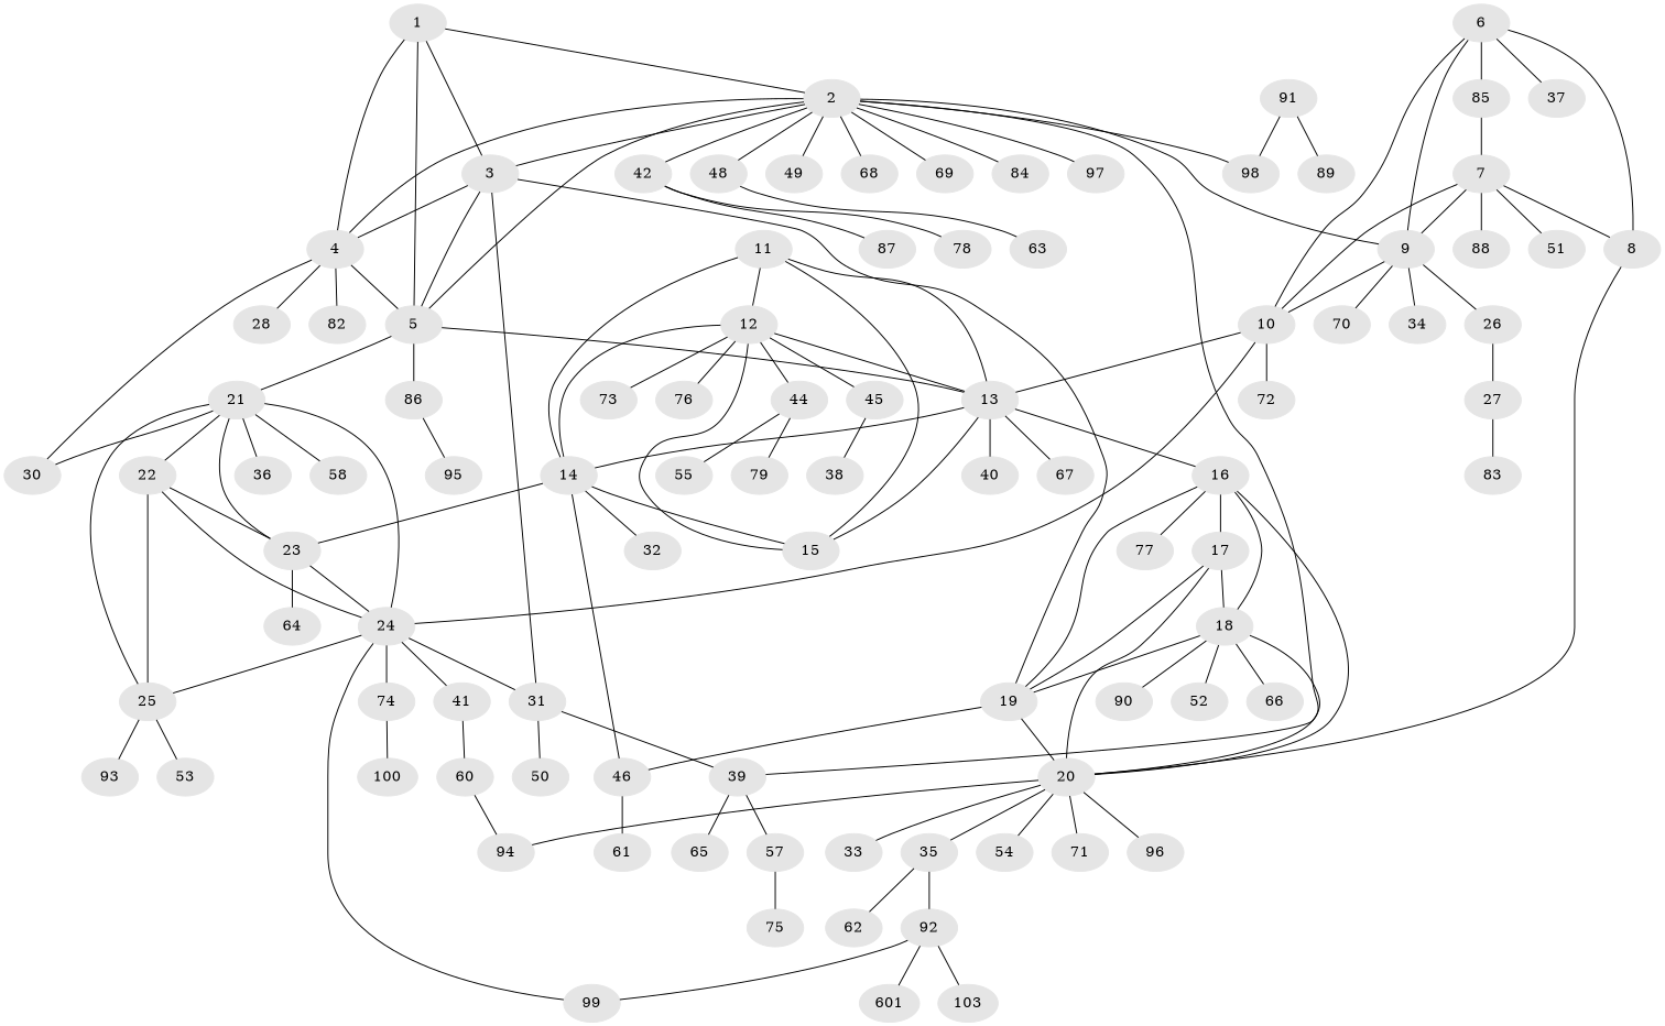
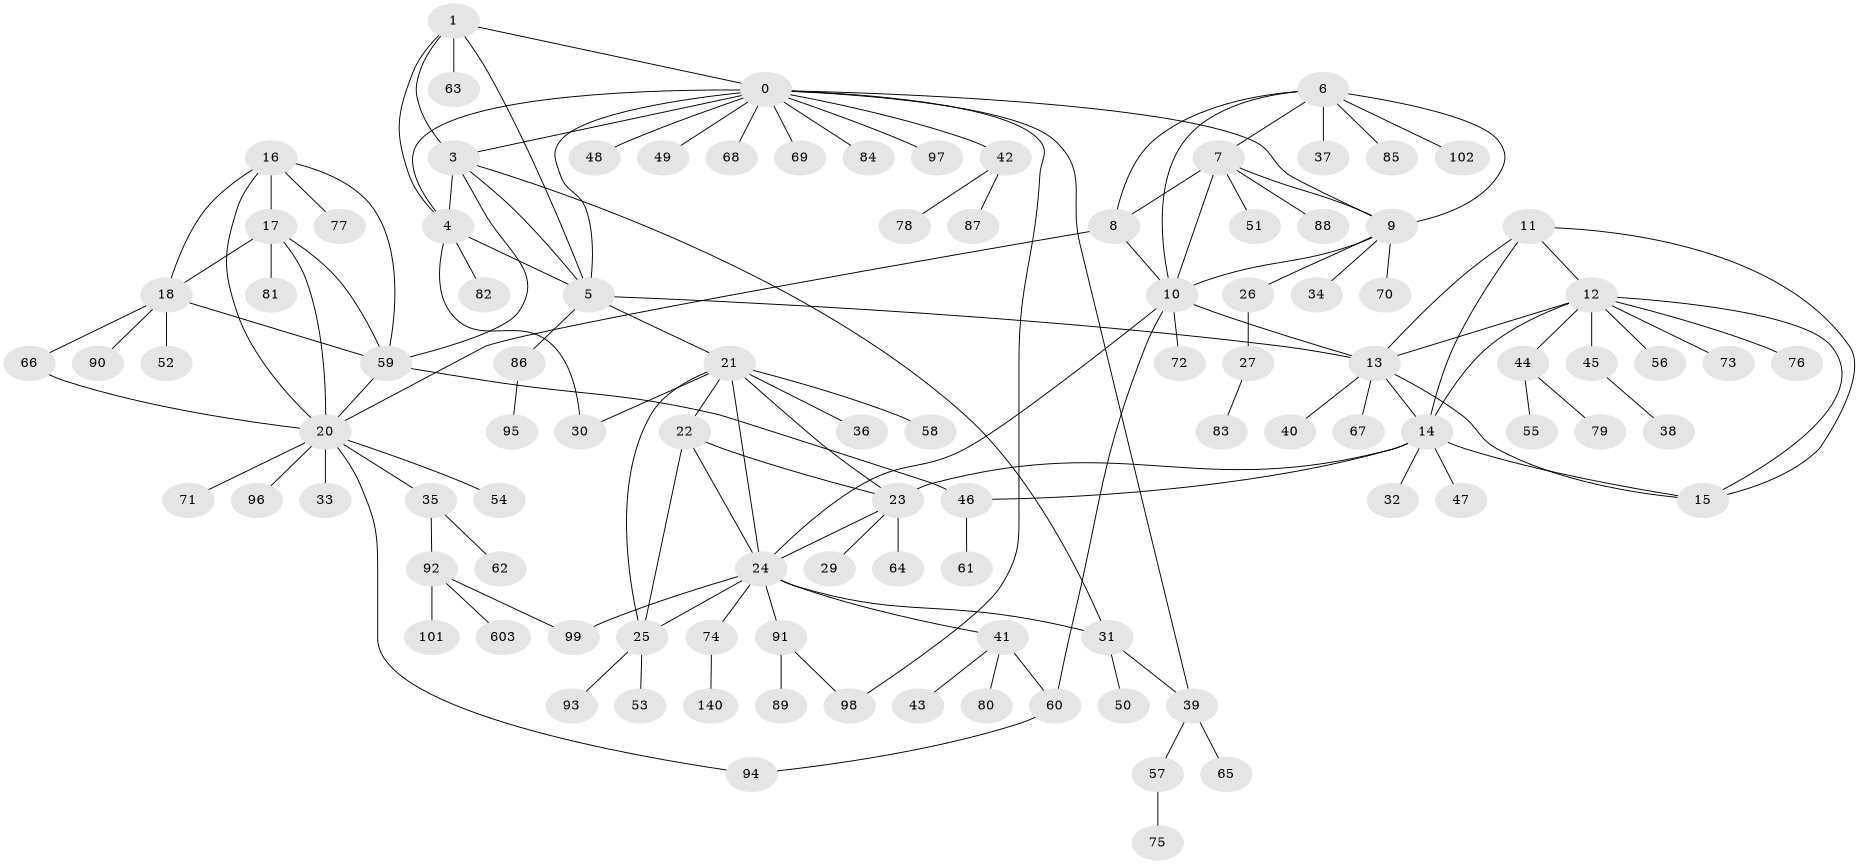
  graph {
    node [color=gray90 style=filled]
    1
-   2
+   2 [label=0]
    3
    4
    5
    63
    9
    39
    42
    48
    49
    68
    69
    84
    97
    98
-   19
+   19 [label=59]
    31
-   28
    30
    82
    13
    21
    86
    10
    26
    34
    70
    57
    65
    78
    87
    20
    46
    50
    14
    15
    16
    40
    67
    24
    23
    22
    25
    36
    58
    95
    6
    7
    8
    37
    85
+   102
    51
    88
    60
    72
    33
    35
    54
    71
    94
    96
    27
    41
    74
    91
    99
    11
    12
    44
    45
+   56
    73
    76
    32
+   47
    55
    79
    38
    17
    18
    77
+   29
    64
    61
+   81
    52
    66
    90
    62
    92
    53
    93
-   100
+   43
+   80
+   100 [label=140]
    89
    83
-   101 [label=601]
-   103
+   101
+   103 [label=603]
    75
    1 -- 2
    1 -- 3
    1 -- 4
    1 -- 5
-   48 -- 63
+   1 -- 63
    2 -- 3
    2 -- 4
    2 -- 5
    2 -- 9
    2 -- 39
    2 -- 42
    2 -- 48
    2 -- 49
    2 -- 68
    2 -- 69
    2 -- 84
    2 -- 97
    2 -- 98
    3 -- 4
    3 -- 5
    3 -- 19
    3 -- 31
    4 -- 5
-   4 -- 28
    4 -- 30
    4 -- 82
    5 -- 13
    5 -- 21
    5 -- 86
    9 -- 10
    9 -- 26
    9 -- 34
    9 -- 70
    39 -- 57
    39 -- 65
    42 -- 78
    42 -- 87
    19 -- 20
    19 -- 46
    31 -- 39
    31 -- 50
    13 -- 14
    13 -- 15
-   13 -- 16
    13 -- 40
    13 -- 67
    21 -- 30
    21 -- 24
    21 -- 23
    21 -- 22
    21 -- 25
    21 -- 36
    21 -- 58
    86 -- 95
    10 -- 13
    10 -- 24
+   10 -- 60
    10 -- 72
    26 -- 27
    57 -- 75
    20 -- 33
    20 -- 35
    20 -- 54
    20 -- 71
    20 -- 94
    20 -- 96
    46 -- 61
    14 -- 46
    14 -- 15
    14 -- 23
    14 -- 32
+   14 -- 47
    16 -- 19
    16 -- 20
    16 -- 17
    16 -- 18
    16 -- 77
    24 -- 31
    24 -- 25
    24 -- 41
    24 -- 74
+   24 -- 91
    24 -- 99
    23 -- 24
+   23 -- 29
    23 -- 64
    22 -- 24
    22 -- 23
    22 -- 25
    25 -- 53
    25 -- 93
    6 -- 9
    6 -- 10
-   85 -- 7
+   6 -- 7
    6 -- 8
    6 -- 37
    6 -- 85
+   6 -- 102
    7 -- 9
    7 -- 10
    7 -- 8
    7 -- 51
    7 -- 88
+   8 -- 10
    8 -- 20
    60 -- 94
    35 -- 62
    35 -- 92
    27 -- 83
    41 -- 60
+   41 -- 43
+   41 -- 80
    74 -- 100
    91 -- 98
    91 -- 89
    11 -- 13
    11 -- 14
    11 -- 15
    11 -- 12
    12 -- 13
    12 -- 14
    12 -- 15
    12 -- 44
    12 -- 45
+   12 -- 56
    12 -- 73
    12 -- 76
    44 -- 55
    44 -- 79
    45 -- 38
    17 -- 19
    17 -- 20
    17 -- 18
+   17 -- 81
    18 -- 19
-   18 -- 20
+   66 -- 20
    18 -- 52
    18 -- 66
    18 -- 90
    92 -- 99
    92 -- 101
    92 -- 103
  }
